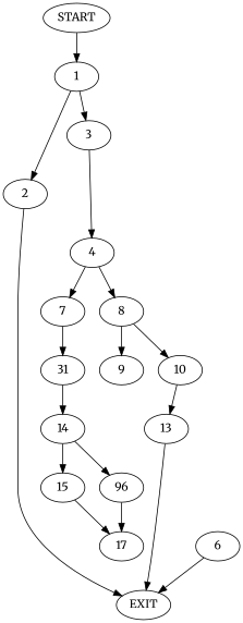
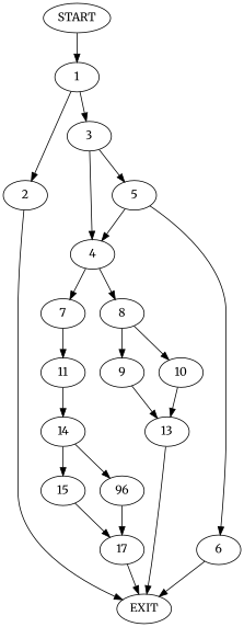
  digraph {
    fontname=Merriweather
    node [fontname=Merriweather]
    edge [fontname=Merriweather]
    n1 [label=START]
    1
    2
    3
    n5 [label=EXIT]
    4
+   5
    7
    8
    6
-   11 [label=31]
+   11
    9
    10
    14
    13
    15
    n17 [label=96]
    17
    n1 -> 1
    1 -> 2
    1 -> 3
    2 -> n5
    3 -> 4
+   3 -> 5
    4 -> 7
    4 -> 8
+   5 -> 4
+   5 -> 6
    7 -> 11
    8 -> 9
    8 -> 10
    6 -> n5
    11 -> 14
+   9 -> 13
    10 -> 13
    14 -> 15
    14 -> n17
    13 -> n5
    15 -> 17
    n17 -> 17
+   17 -> n5
  }
